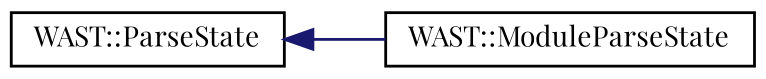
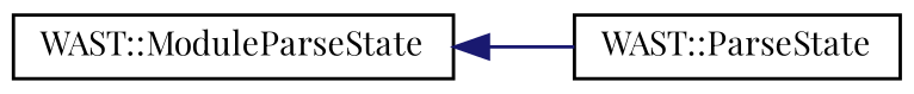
  digraph {
    rankdir=LR
    fontname="Playfair Display"
    node [color=black fillcolor=white fontname="Playfair Display" fontsize=10 shape=record style=filled]
    n1 [height=0.2 label="WAST::ParseState" width=0.4]
    n2 [height=0.2 label="WAST::ModuleParseState" width=0.4]
-   n1 -> n2 [color=midnightblue dir=back fontname="Playfair Display" fontsize=10 labelfontname=Helvetica labelfontsize=10 style=solid]
+   n2 -> n1 [color=midnightblue dir=back fontname="Playfair Display" fontsize=10 labelfontname=Helvetica labelfontsize=10 style=solid]
  }
